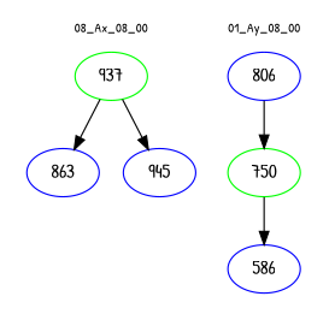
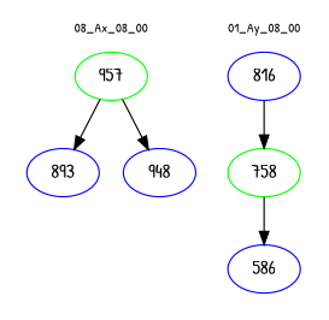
  digraph {
    fontname="Patrick Hand"
    node [color=blue fontname="Patrick Hand"]
    edge [color=black fontname="Patrick Hand"]
-   n1 [color=green label=937]
-   n2 [label=863]
-   n3 [label=945]
-   n4 [color=green label=750]
-   n5 [label=806]
+   n1 [color=green label=957]
+   n2 [label=893]
+   n3 [label=948]
+   n4 [color=green label=758]
+   n5 [label=816]
    n6 [label=586]
    subgraph cluster_1 {
      color=white
      fontsize=10
      label="08_Ax_08_00"
      n1
      n2
      n3
    }
    subgraph cluster_2 {
      color=white
      fontsize=10
      label="01_Ay_08_00"
      n4
      n5
      n6
    }
    n1 -> n2
    n1 -> n3
    n4 -> n6
    n5 -> n4
  }
